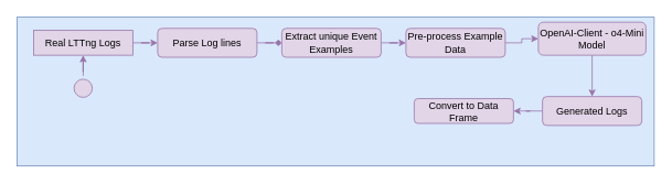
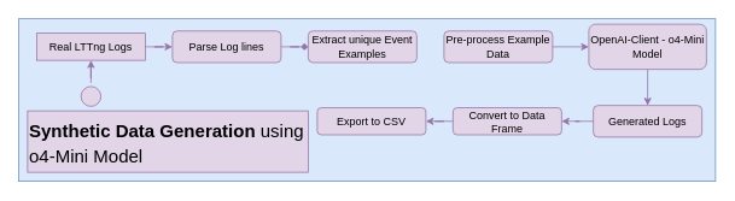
  <mxCell id="0" />
  <mxCell id="1" parent="0" />
  <mxCell id="2" value="" style="rounded=0;whiteSpace=wrap;html=1;fillColor=light-dark(#DAE8FC,#172125);strokeColor=#6c8ebf;" vertex="1" parent="1"><mxGeometry x="20" y="20" width="770" height="180" as="geometry" /></mxCell>
  <mxCell id="3" style="edgeStyle=orthogonalEdgeStyle;rounded=0;orthogonalLoop=1;jettySize=auto;html=1;fillColor=#e1d5e7;strokeColor=#9673a6;" edge="1" parent="1" source="4" target="6"><mxGeometry relative="1" as="geometry" /></mxCell>
  <mxCell id="4" value="Real LTTng Logs" style="rounded=0;whiteSpace=wrap;html=1;fillColor=#e1d5e7;strokeColor=#9673a6;" vertex="1" parent="1"><mxGeometry x="40" y="36" width="120" height="30" as="geometry" /></mxCell>
  <mxCell id="5" style="edgeStyle=orthogonalEdgeStyle;rounded=0;orthogonalLoop=1;jettySize=auto;html=1;entryX=0;entryY=0.5;entryDx=0;entryDy=0;fillColor=#e1d5e7;strokeColor=#9673a6;endArrow=diamond;" edge="1" parent="1" source="6" target="8"><mxGeometry relative="1" as="geometry" /></mxCell>
  <mxCell id="6" value="Parse Log lines" style="rounded=1;whiteSpace=wrap;html=1;fillColor=#e1d5e7;strokeColor=#9673a6;" vertex="1" parent="1"><mxGeometry x="190" y="33.5" width="120" height="35" as="geometry" /></mxCell>
- <mxCell id="7" style="edgeStyle=orthogonalEdgeStyle;rounded=0;orthogonalLoop=1;jettySize=auto;html=1;entryX=0;entryY=0.5;entryDx=0;entryDy=0;fillColor=#e1d5e7;strokeColor=#9673a6;" edge="1" parent="1" source="8" target="10"><mxGeometry relative="1" as="geometry" /></mxCell>
  <mxCell id="8" value="Extract unique Event Examples" style="rounded=1;whiteSpace=wrap;html=1;fillColor=#e1d5e7;strokeColor=#9673a6;" vertex="1" parent="1"><mxGeometry x="340" y="33.5" width="120" height="35" as="geometry" /></mxCell>
  <mxCell id="9" style="edgeStyle=orthogonalEdgeStyle;rounded=0;orthogonalLoop=1;jettySize=auto;html=1;entryX=0;entryY=0.5;entryDx=0;entryDy=0;fillColor=#e1d5e7;strokeColor=#9673a6;" edge="1" parent="1" source="10" target="12"><mxGeometry relative="1" as="geometry" /></mxCell>
  <mxCell id="10" value="Pre-process Example Data" style="rounded=1;whiteSpace=wrap;html=1;fillColor=#e1d5e7;strokeColor=#9673a6;" vertex="1" parent="1"><mxGeometry x="490" y="33.5" width="120" height="35" as="geometry" /></mxCell>
  <mxCell id="11" style="edgeStyle=orthogonalEdgeStyle;rounded=0;orthogonalLoop=1;jettySize=auto;html=1;entryX=0.5;entryY=0;entryDx=0;entryDy=0;fillColor=#e1d5e7;strokeColor=#9673a6;" edge="1" parent="1" source="12" target="14"><mxGeometry relative="1" as="geometry" /></mxCell>
- <mxCell id="12" value="OpenAI-Client - o4-Mini Model" style="rounded=1;whiteSpace=wrap;html=1;fillColor=#e1d5e7;strokeColor=#9673a6;" vertex="1" parent="1"><mxGeometry x="650" y="26" width="130" height="40" as="geometry" /></mxCell>
+ <mxCell id="12" value="OpenAI-Client - o4-Mini Model" style="rounded=1;whiteSpace=wrap;html=1;fillColor=#e1d5e7;strokeColor=#9673a6;" vertex="1" parent="1"><mxGeometry x="650" y="26" width="130" height="50" as="geometry" /></mxCell>
  <mxCell id="13" style="edgeStyle=orthogonalEdgeStyle;rounded=0;orthogonalLoop=1;jettySize=auto;html=1;entryX=1;entryY=0.5;entryDx=0;entryDy=0;fillColor=#e1d5e7;strokeColor=#9673a6;" edge="1" parent="1" source="14" target="16"><mxGeometry relative="1" as="geometry" /></mxCell>
  <mxCell id="14" value="Generated Logs" style="rounded=1;whiteSpace=wrap;html=1;fillColor=#e1d5e7;strokeColor=#9673a6;" vertex="1" parent="1"><mxGeometry x="655" y="116" width="120" height="35" as="geometry" /></mxCell>
+ <mxCell id="15" style="edgeStyle=orthogonalEdgeStyle;rounded=0;orthogonalLoop=1;jettySize=auto;html=1;entryX=1;entryY=0.5;entryDx=0;entryDy=0;fillColor=#e1d5e7;strokeColor=#9673a6;" edge="1" parent="1" source="16" target="17"><mxGeometry relative="1" as="geometry" /></mxCell>
  <mxCell id="16" value="Convert to Data Frame" style="rounded=1;whiteSpace=wrap;html=1;fillColor=#e1d5e7;strokeColor=#9673a6;" vertex="1" parent="1"><mxGeometry x="500" y="118.5" width="120" height="30" as="geometry" /></mxCell>
+ <mxCell id="17" value="Export to CSV" style="rounded=1;whiteSpace=wrap;html=1;fillColor=#e1d5e7;strokeColor=#9673a6;" vertex="1" parent="1"><mxGeometry x="350" y="118.5" width="120" height="30" as="geometry" /></mxCell>
  <mxCell id="18" style="edgeStyle=orthogonalEdgeStyle;rounded=0;orthogonalLoop=1;jettySize=auto;html=1;entryX=0.5;entryY=1;entryDx=0;entryDy=0;fillColor=#e1d5e7;strokeColor=#9673a6;" edge="1" parent="1" source="19" target="4"><mxGeometry relative="1" as="geometry" /></mxCell>
  <mxCell id="19" value="" style="ellipse;html=1;shape=startState;fillColor=#e1d5e7;strokeColor=#9673a6;" vertex="1" parent="1"><mxGeometry x="85" y="91" width="30" height="30" as="geometry" /></mxCell>
+ <mxCell id="20" value="&lt;h1 style=&quot;margin-top: 0px;&quot;&gt;&lt;font style=&quot;font-size: 20px;&quot;&gt;Synthetic Data Generation&amp;nbsp;&lt;/font&gt;&lt;span style=&quot;font-size: 20px; background-color: transparent; color: light-dark(rgb(0, 0, 0), rgb(255, 255, 255)); font-weight: normal;&quot;&gt;using o4-Mini Model&lt;/span&gt;&lt;/h1&gt;" style="text;html=1;whiteSpace=wrap;overflow=hidden;rounded=0;fillColor=#e1d5e7;strokeColor=#9673a6;align=left;" vertex="1" parent="1"><mxGeometry x="30" y="122" width="310" height="68" as="geometry" /></mxCell>
